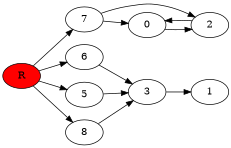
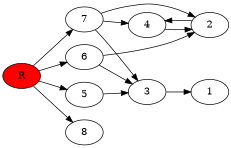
  digraph {
    rankdir=LR
-   4 [label=0]
+   4
    2
    3
    1
    5
    6
    7
    8
    R [fillcolor="#ff0000" style=filled]
    4 -> 2
    2 -> 4
    3 -> 1
    5 -> 3
+   6 -> 2
    6 -> 3
    7 -> 4
    7 -> 2
-   8 -> 3
+   7 -> 3
    R -> 5
    R -> 6
    R -> 7
    R -> 8
  }
